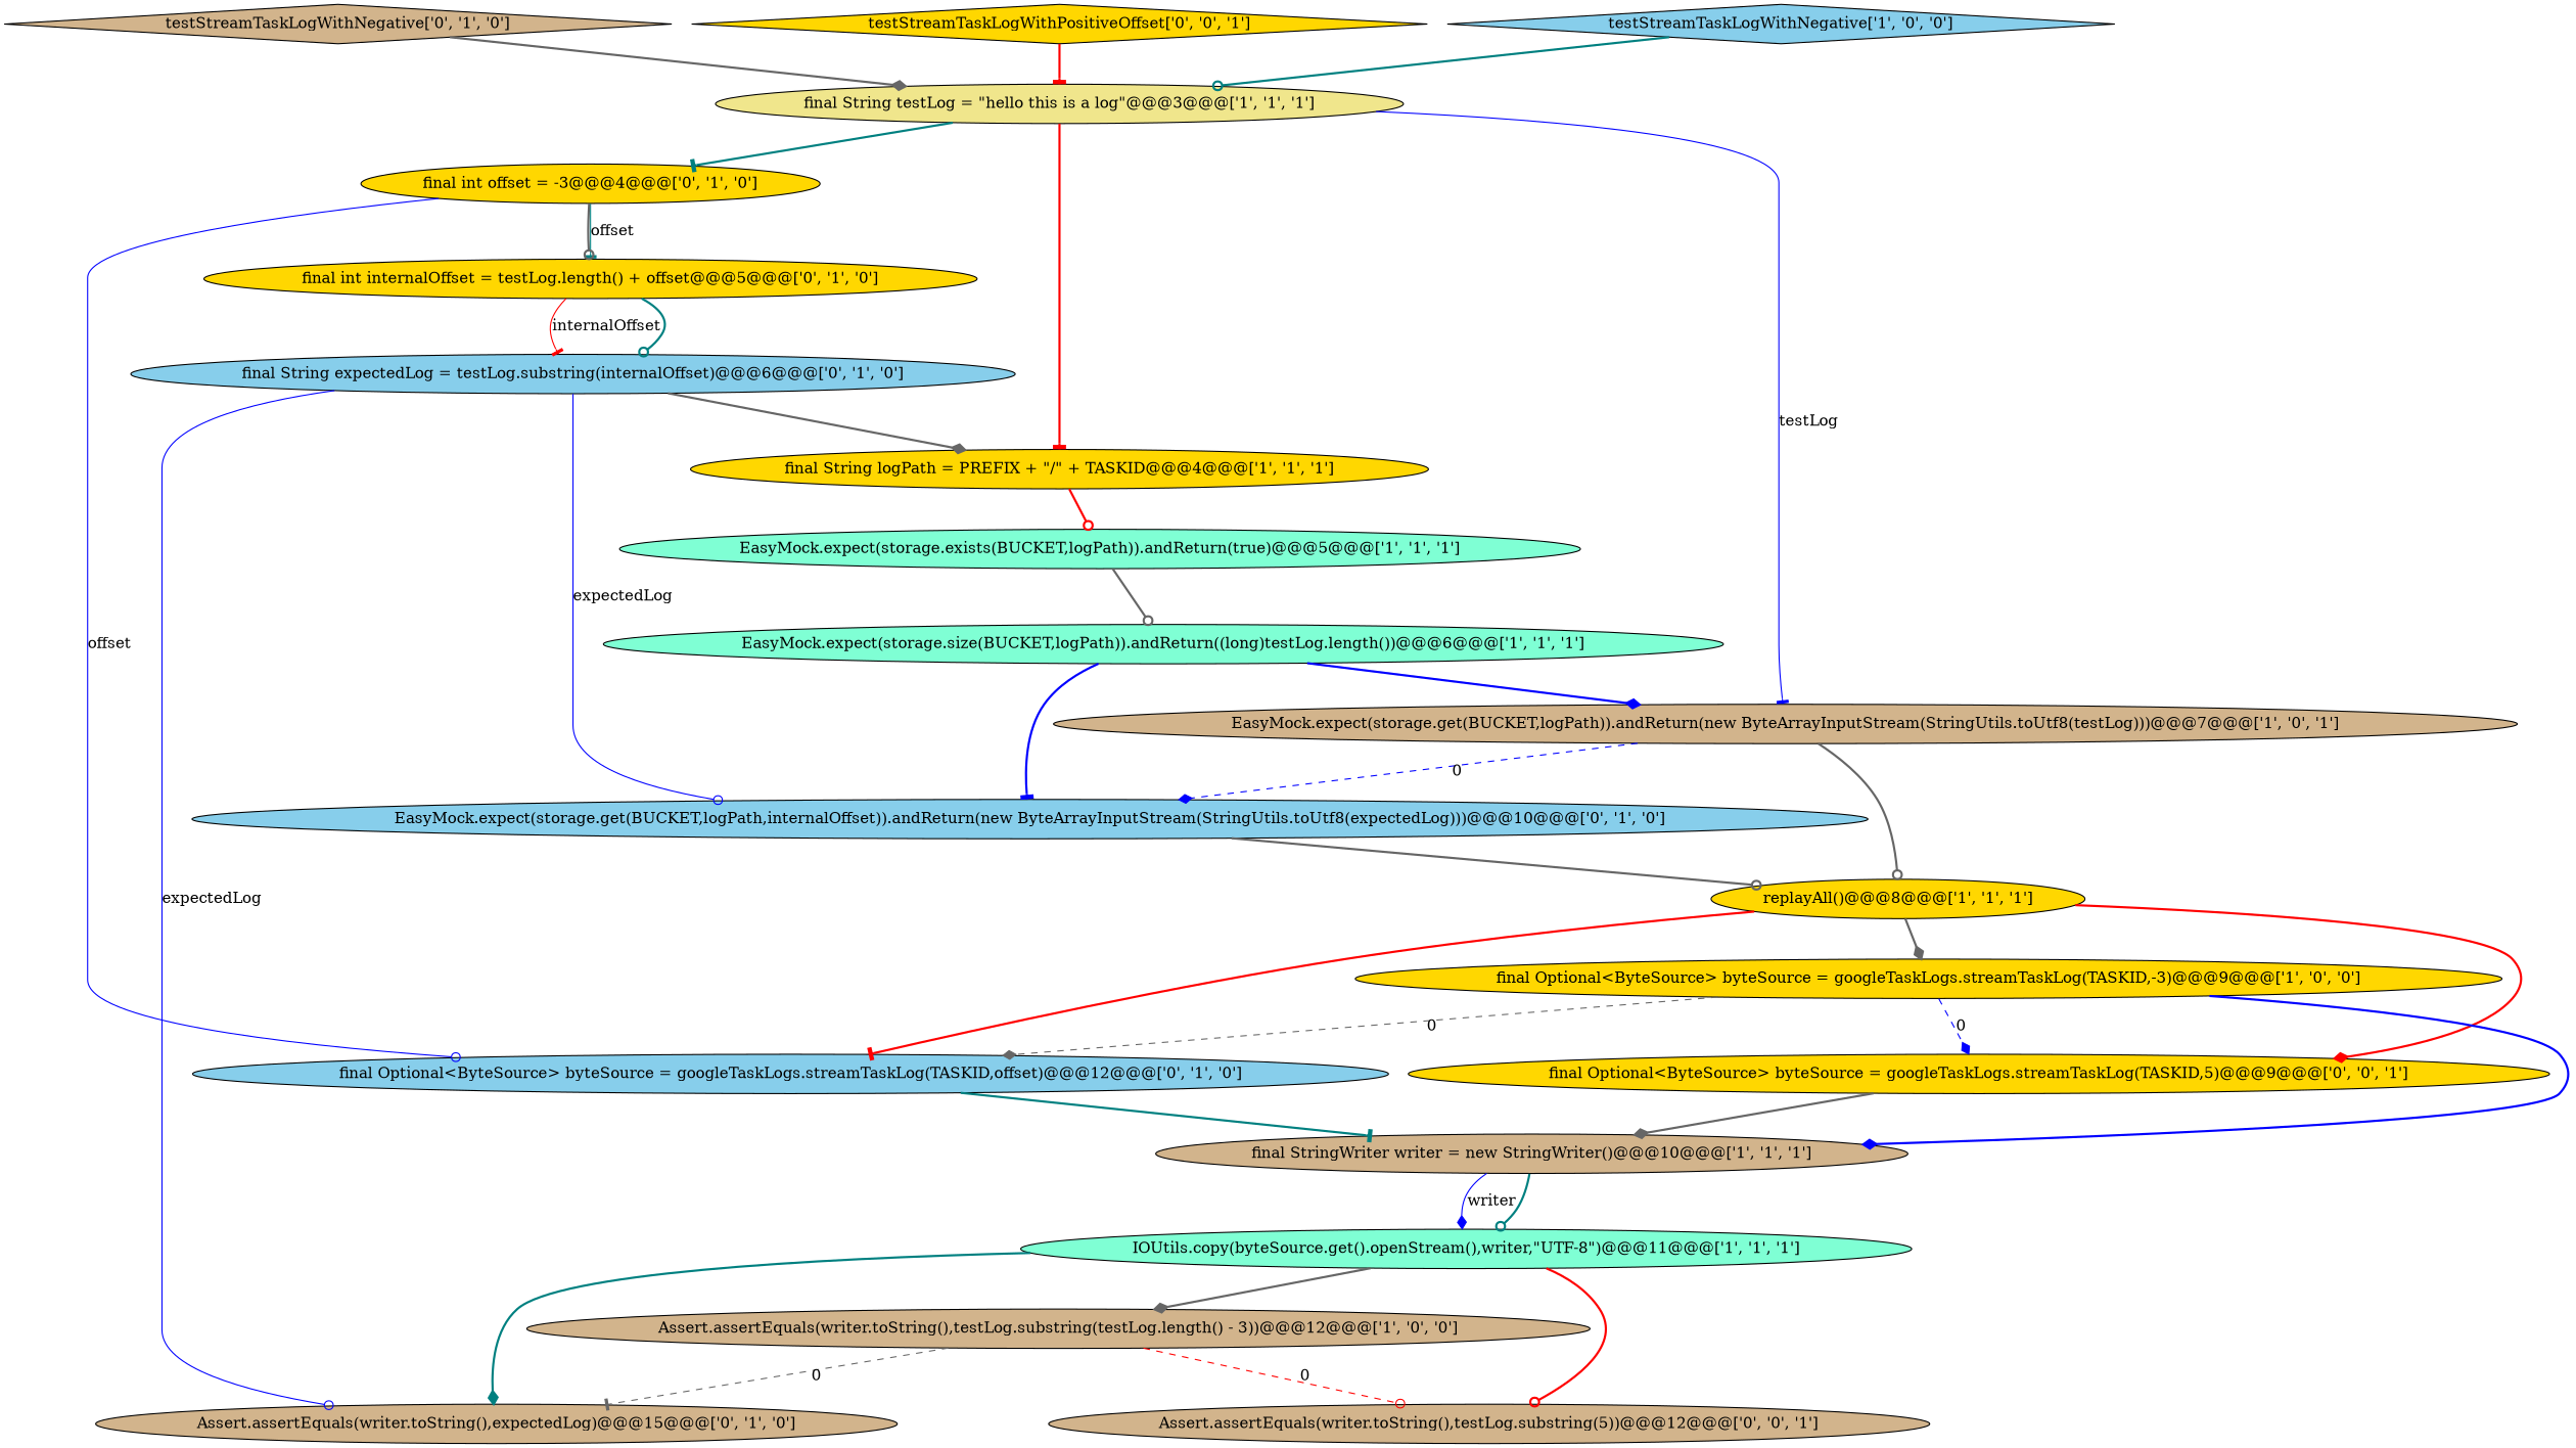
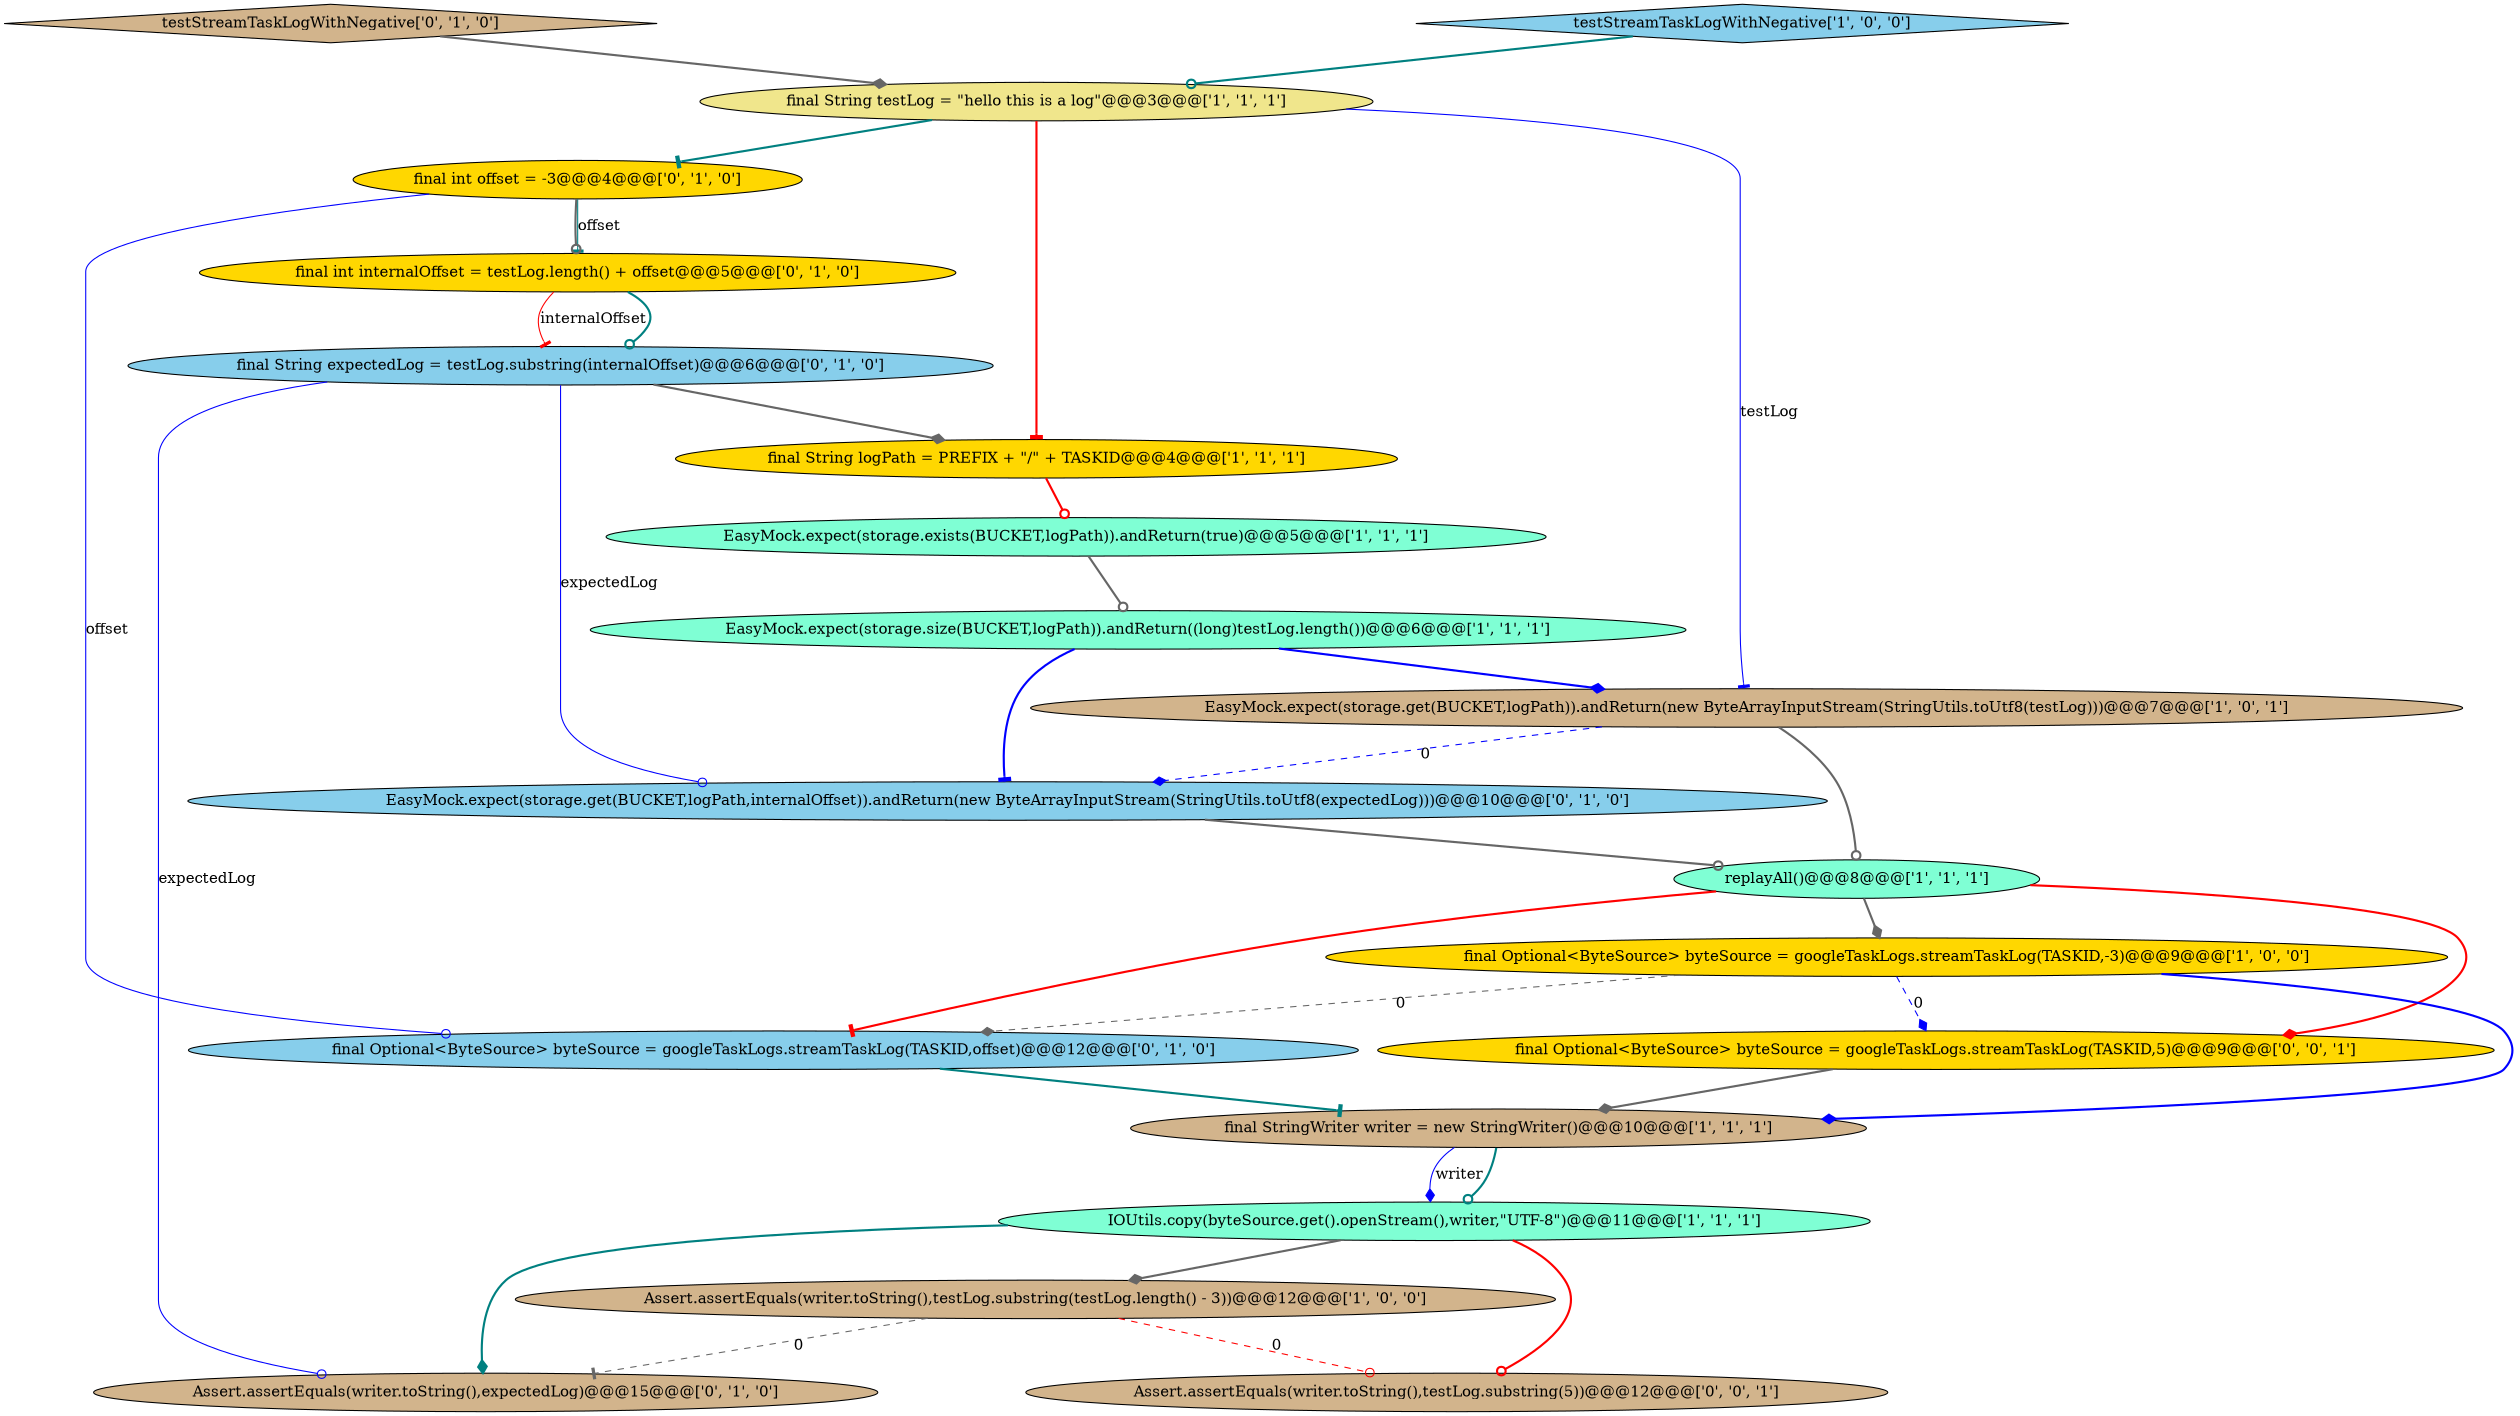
  digraph {
    node [fillcolor=tan shape=ellipse style=filled]
    edge [arrowhead=diamond color=gray40 style=bold]
    n1 [label="final StringWriter writer = new StringWriter()@@@10@@@['1', '1', '1']"]
    n2 [fillcolor=aquamarine label="IOUtils.copy(byteSource.get().openStream(),writer,\"UTF-8\")@@@11@@@['1', '1', '1']"]
    n3 [label="Assert.assertEquals(writer.toString(),expectedLog)@@@15@@@['0', '1', '0']"]
    n4 [label="Assert.assertEquals(writer.toString(),testLog.substring(testLog.length() - 3))@@@12@@@['1', '0', '0']"]
    n5 [label="Assert.assertEquals(writer.toString(),testLog.substring(5))@@@12@@@['0', '0', '1']"]
    n6 [label="testStreamTaskLogWithNegative['0', '1', '0']" shape=diamond]
    n7 [fillcolor=khaki label="final String testLog = \"hello this is a log\"@@@3@@@['1', '1', '1']"]
    n8 [fillcolor=gold label="final int offset = -3@@@4@@@['0', '1', '0']"]
    n9 [fillcolor=gold label="final String logPath = PREFIX + \"/\" + TASKID@@@4@@@['1', '1', '1']"]
    n10 [label="EasyMock.expect(storage.get(BUCKET,logPath)).andReturn(new ByteArrayInputStream(StringUtils.toUtf8(testLog)))@@@7@@@['1', '0', '1']"]
-   n11 [fillcolor=gold label="testStreamTaskLogWithPositiveOffset['0', '0', '1']" shape=diamond]
    n12 [fillcolor=gold label="final int internalOffset = testLog.length() + offset@@@5@@@['0', '1', '0']"]
    n13 [fillcolor=skyblue label="final String expectedLog = testLog.substring(internalOffset)@@@6@@@['0', '1', '0']"]
    n14 [fillcolor=skyblue label="EasyMock.expect(storage.get(BUCKET,logPath,internalOffset)).andReturn(new ByteArrayInputStream(StringUtils.toUtf8(expectedLog)))@@@10@@@['0', '1', '0']"]
-   n15 [fillcolor=gold label="replayAll()@@@8@@@['1', '1', '1']"]
+   n15 [fillcolor=aquamarine label="replayAll()@@@8@@@['1', '1', '1']"]
    n16 [fillcolor=skyblue label="final Optional<ByteSource> byteSource = googleTaskLogs.streamTaskLog(TASKID,offset)@@@12@@@['0', '1', '0']"]
    n17 [fillcolor=gold label="final Optional<ByteSource> byteSource = googleTaskLogs.streamTaskLog(TASKID,5)@@@9@@@['0', '0', '1']"]
    n18 [fillcolor=gold label="final Optional<ByteSource> byteSource = googleTaskLogs.streamTaskLog(TASKID,-3)@@@9@@@['1', '0', '0']"]
    n19 [fillcolor=aquamarine label="EasyMock.expect(storage.exists(BUCKET,logPath)).andReturn(true)@@@5@@@['1', '1', '1']"]
    n20 [fillcolor=aquamarine label="EasyMock.expect(storage.size(BUCKET,logPath)).andReturn((long)testLog.length())@@@6@@@['1', '1', '1']"]
    n21 [fillcolor=skyblue label="testStreamTaskLogWithNegative['1', '0', '0']" shape=diamond]
    n1 -> n2 [color=blue label=writer style=solid]
    n1 -> n2 [arrowhead=odot color=teal]
    n2 -> n3 [color=teal]
    n2 -> n4
    n2 -> n5 [arrowhead=odot color=red]
    n4 -> n3 [arrowhead=tee label=0 style=dashed]
    n4 -> n5 [arrowhead=odot color=red label=0 style=dashed]
    n6 -> n7
    n7 -> n8 [arrowhead=tee color=teal]
    n7 -> n9 [arrowhead=tee color=red]
    n7 -> n10 [arrowhead=tee color=blue label=testLog style=solid]
    n8 -> n12 [arrowhead=tee color=teal label=offset style=solid]
    n8 -> n12 [arrowhead=odot]
    n8 -> n16 [arrowhead=odot color=blue label=offset style=solid]
    n9 -> n19 [arrowhead=odot color=red]
    n10 -> n14 [color=blue label=0 style=dashed]
    n10 -> n15 [arrowhead=odot]
-   n11 -> n7 [arrowhead=tee color=red]
    n12 -> n13 [arrowhead=tee color=red label=internalOffset style=solid]
    n12 -> n13 [arrowhead=odot color=teal]
    n13 -> n3 [arrowhead=odot color=blue label=expectedLog style=solid]
    n13 -> n9
    n13 -> n14 [arrowhead=odot color=blue label=expectedLog style=solid]
    n14 -> n15 [arrowhead=odot]
    n15 -> n16 [arrowhead=tee color=red]
    n15 -> n17 [color=red]
    n15 -> n18
    n16 -> n1 [arrowhead=tee color=teal]
    n17 -> n1
    n18 -> n1 [color=blue]
    n18 -> n16 [label=0 style=dashed]
    n18 -> n17 [color=blue label=0 style=dashed]
    n19 -> n20 [arrowhead=odot]
    n20 -> n10 [color=blue]
    n20 -> n14 [arrowhead=tee color=blue]
    n21 -> n7 [arrowhead=odot color=teal]
  }
